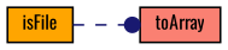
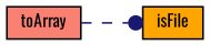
  digraph {
    rankdir=LR
    fontname=Oswald
    node [color=black fontname=Oswald fontsize=10 shape=box style=filled]
    n1 [fillcolor=salmon fontcolor=black height=0.2 label=toArray width=0.4]
    n2 [fillcolor=orange height=0.2 label=isFile width=0.4]
-   n2 -> n1 [color=midnightblue fontname=Oswald fontsize=10 labelfontname=Helvetica labelfontsize=10 style=dashed arrowhead=dot]
+   n1 -> n2 [color=midnightblue fontname=Oswald fontsize=10 labelfontname=Helvetica labelfontsize=10 style=dashed arrowhead=dot]
  }
